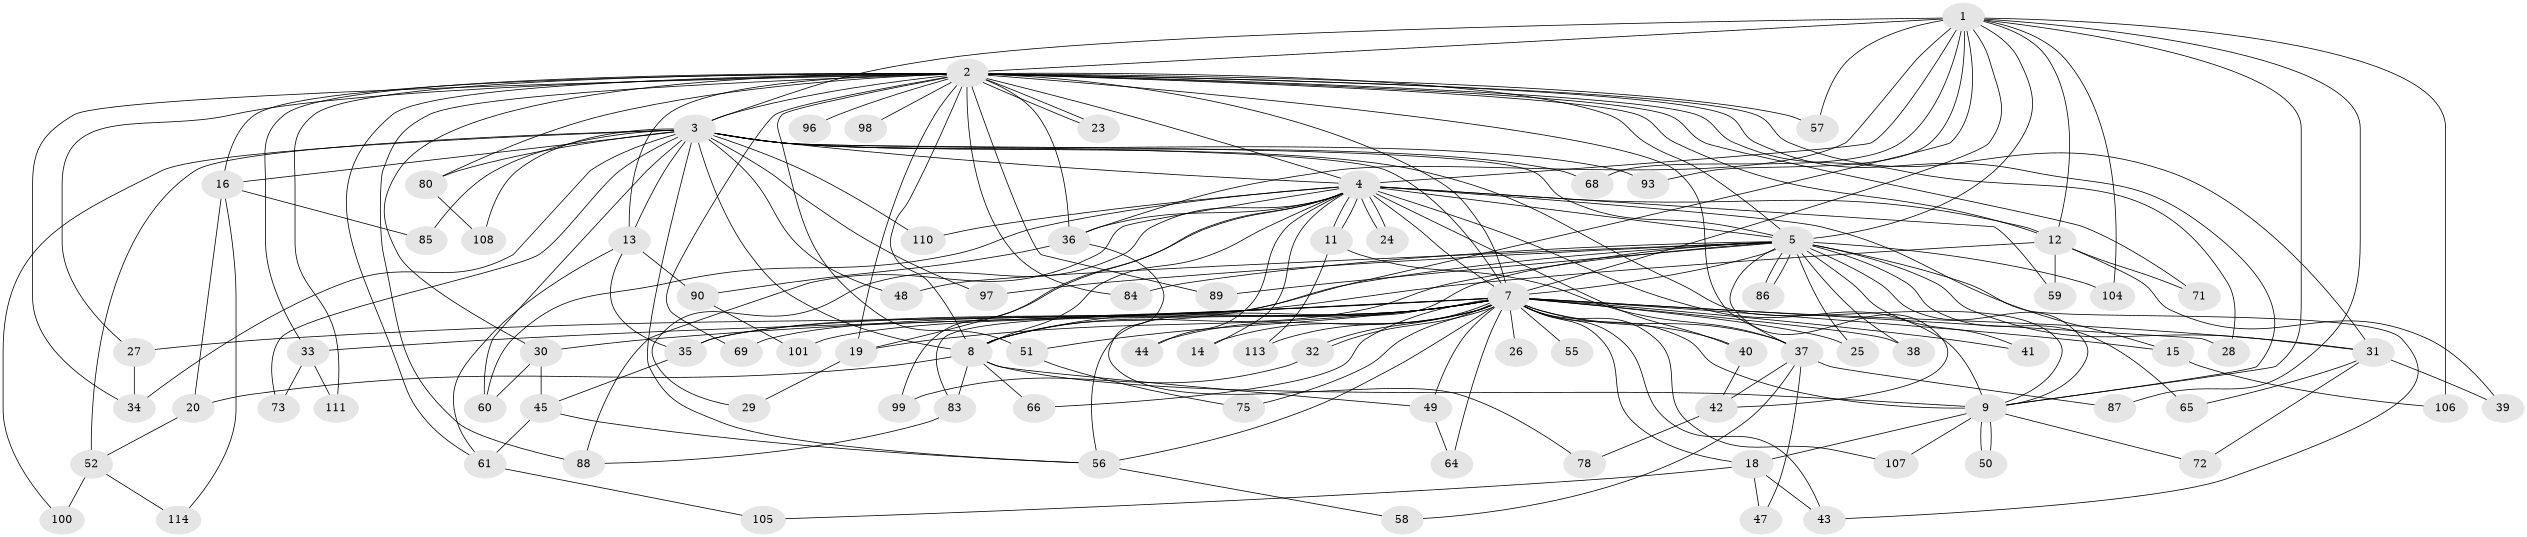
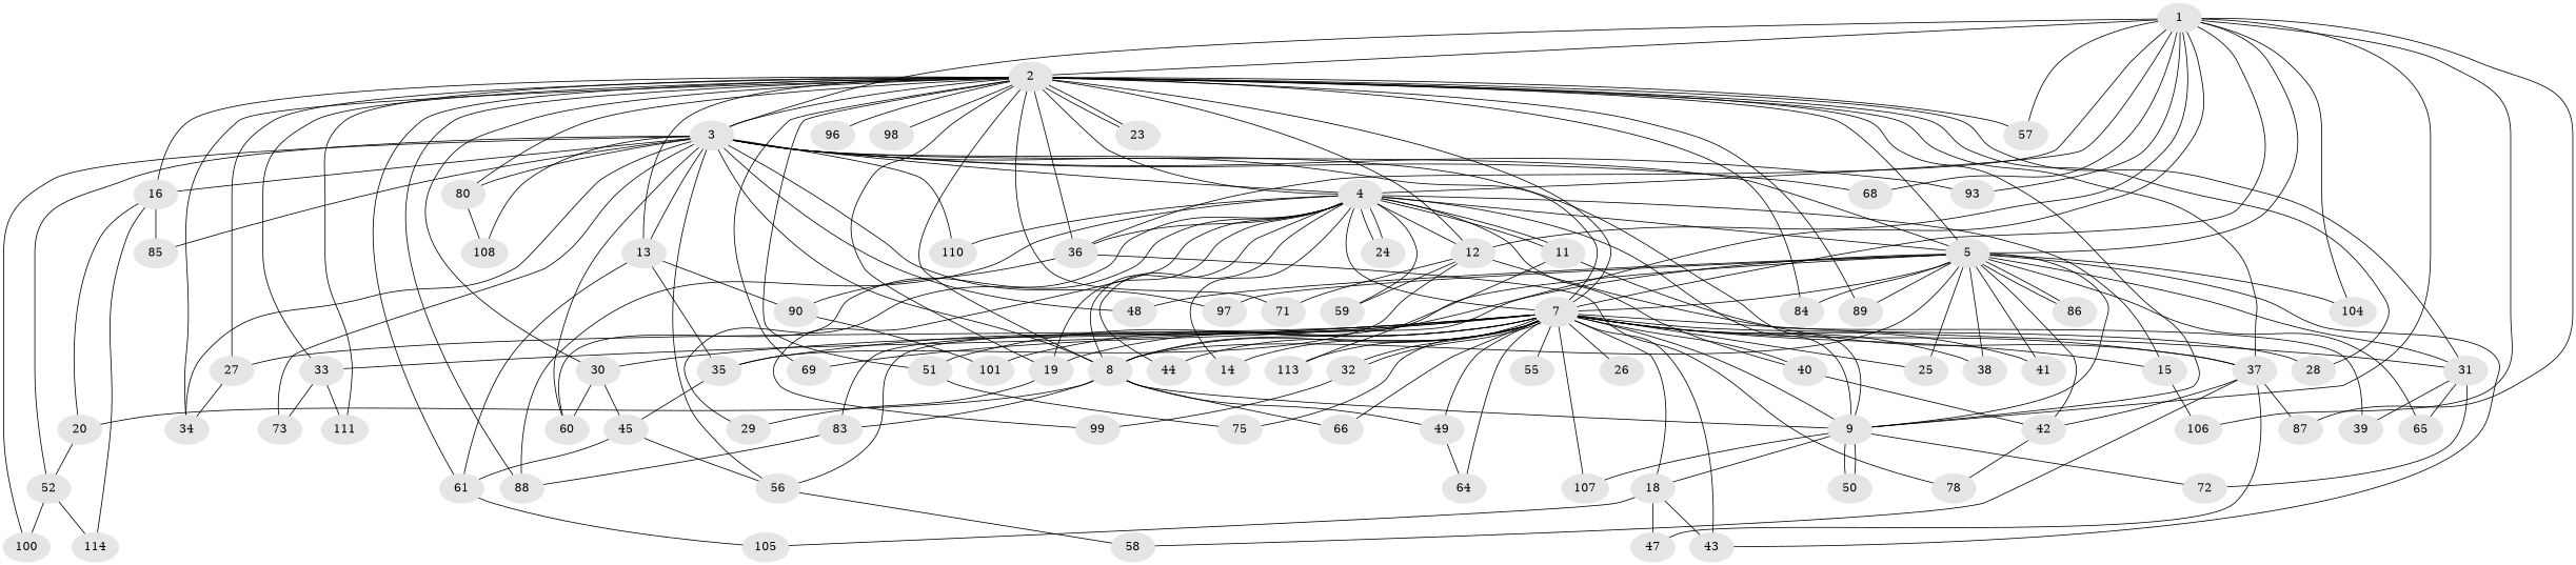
  graph {
    node [color=gray90 style=filled]
    1 [super="+53"]
    2 [super="+6"]
    3 [super="+21"]
    4 [super="+76"]
    5 [super="+79"]
    7 [super="+10"]
    8 [super="+17"]
    9 [super="+22"]
    12 [super="+54"]
    36 [super="+94"]
    57
    68
    87
    93
    104
    106
    13 [super="+102"]
    16
    19 [super="+77"]
    23
    27 [super="+103"]
    28
    30
    31 [super="+81"]
    33
    34
    37 [super="+46"]
    51 [super="+112"]
    61
    69
    71
    80
    84
    88 [super="+91"]
    89
    96
    98
    111
    48 [super="+92"]
    52 [super="+60"]
    56
    n42 [label=60 super="+95"]
    73
    85
    97
    100
    108
    110
    11
    14
    15 [super="+82"]
    24
    29
    40
    44
    59
    99
    25
    38
    41
    42 [super="+62"]
    43
    65
    83
    86
    18 [super="+109"]
    26
    32
    35 [super="+67"]
    49
    55
    64
    66
    75
    101
    107
    113
    20
    50
    72
    39
    90
    78
    114
    45 [super="+70"]
    47
    58
    105
    1 -- 2 [weight=2]
    1 -- 3 [weight=2]
    1 -- 4
    1 -- 5
    1 -- 7 [weight=2]
    1 -- 8
    1 -- 9
    1 -- 12
    1 -- 36
    1 -- 57
    1 -- 68
    1 -- 87
    1 -- 93
    1 -- 104
    1 -- 106
    2 -- 3 [weight=3]
    2 -- 4 [weight=2]
    2 -- 5 [weight=2]
    2 -- 7 [weight=4]
    2 -- 8 [weight=2]
    2 -- 9 [weight=2]
    2 -- 12
    2 -- 36
    2 -- 57
    2 -- 13
    2 -- 16
    2 -- 19
    2 -- 23
    2 -- 23
    2 -- 27
    2 -- 28
    2 -- 30
    2 -- 31
    2 -- 33
    2 -- 34
    2 -- 37
    2 -- 51
    2 -- 61
    2 -- 69
    2 -- 71
    2 -- 80
    2 -- 84
    2 -- 88
    2 -- 89
    2 -- 96 [weight=2]
    2 -- 98 [weight=2]
    2 -- 111
    3 -- 4
    3 -- 5
    3 -- 7 [weight=2]
    3 -- 8
    3 -- 9
    3 -- 68
    3 -- 93
    3 -- 13
    3 -- 16
    3 -- 34
    3 -- 80
    3 -- 48
    3 -- 52 [weight=2]
    3 -- 56
    3 -- n42
    3 -- 73
    3 -- 85
    3 -- 97
    3 -- 100
    3 -- 108
    3 -- 110
    4 -- 5
    4 -- 7 [weight=2]
    4 -- 8
    4 -- 9 [weight=2]
    4 -- 12
    4 -- 36
    4 -- 19
    4 -- 88
    4 -- n42
    4 -- 110
    4 -- 11
    4 -- 11
    4 -- 14
    4 -- 15
    4 -- 24
    4 -- 24
    4 -- 29
    4 -- 40
    4 -- 44
    4 -- 59
    4 -- 99
    5 -- 7 [weight=2]
    5 -- 8 [weight=2]
    5 -- 9
    5 -- 104
    5 -- 31
    5 -- 84
    5 -- 89
    5 -- 48 [weight=2]
    5 -- 56
    5 -- 97
    5 -- 25
    5 -- 38
    5 -- 41
    5 -- 42
    5 -- 43
    5 -- 65
    5 -- 83
    5 -- 86
    5 -- 86
    7 -- 8 [weight=2]
    7 -- 9 [weight=3]
    7 -- 19
    7 -- 27
    7 -- 28
    7 -- 30
    7 -- 31
    7 -- 33
    7 -- 37
    7 -- 51
    7 -- 69
-   7 -- 56
    7 -- 14
    7 -- 15
    7 -- 40
    7 -- 44
    7 -- 25
    7 -- 38
    7 -- 41
    7 -- 43
    7 -- 18
    7 -- 26
    7 -- 32
    7 -- 32
    7 -- 35
    7 -- 49
    7 -- 55
    7 -- 64
    7 -- 66
    7 -- 75
    7 -- 101
    7 -- 107
    7 -- 113
    8 -- 9
    8 -- 83
    8 -- 49
    8 -- 66
    8 -- 20
    9 -- 18
    9 -- 107
    9 -- 50
    9 -- 50
    9 -- 72
    12 -- 71
    12 -- 59
    12 -- 35
    12 -- 39
    36 -- 90
    36 -- 78
    13 -- 61
    13 -- 35
    13 -- 90
    16 -- 85
    16 -- 20
    16 -- 114
    19 -- 29
    27 -- 34
    30 -- n42
    30 -- 45
    31 -- 65
    31 -- 72
    31 -- 39
    33 -- 111
    33 -- 73
    37 -- 87
    37 -- 42
    37 -- 47
    37 -- 58
    51 -- 75
    61 -- 105
    80 -- 108
    52 -- 100
    52 -- 114
    56 -- 58
    11 -- 37
    11 -- 113
    15 -- 106
    40 -- 42
    42 -- 78
    83 -- 88
    18 -- 43
    18 -- 47
    18 -- 105
    32 -- 99
    35 -- 45
    49 -- 64
    20 -- 52
    90 -- 101
    45 -- 61
    45 -- 56
  }
